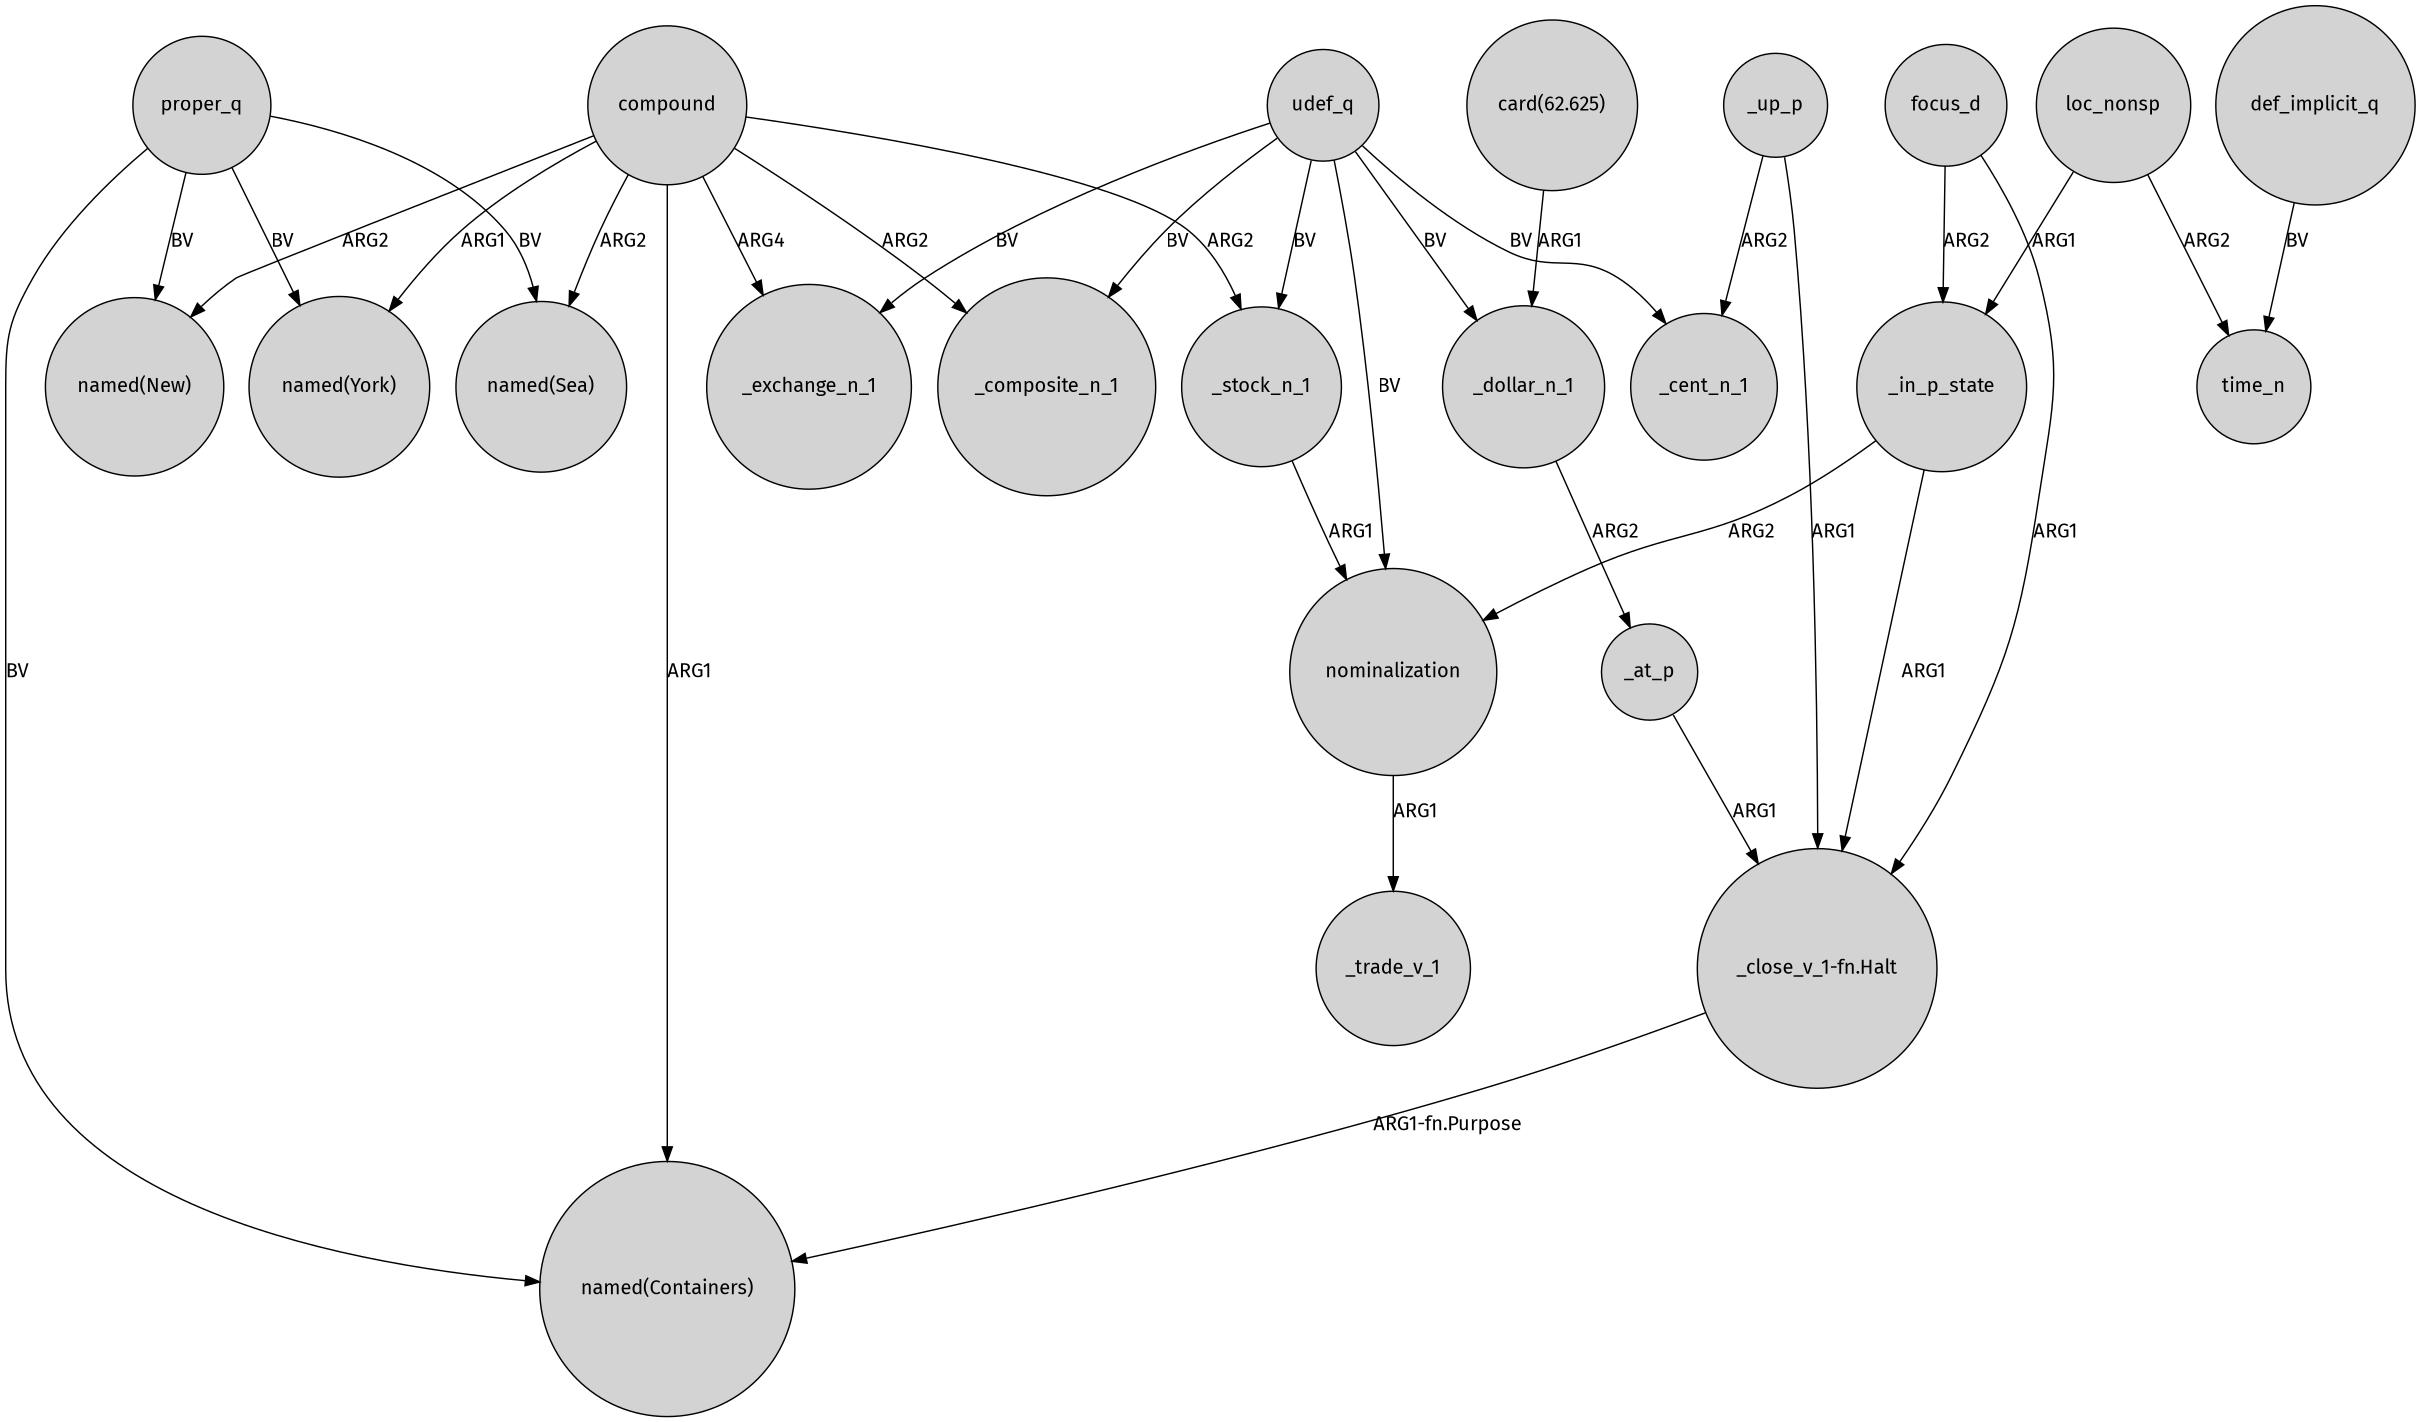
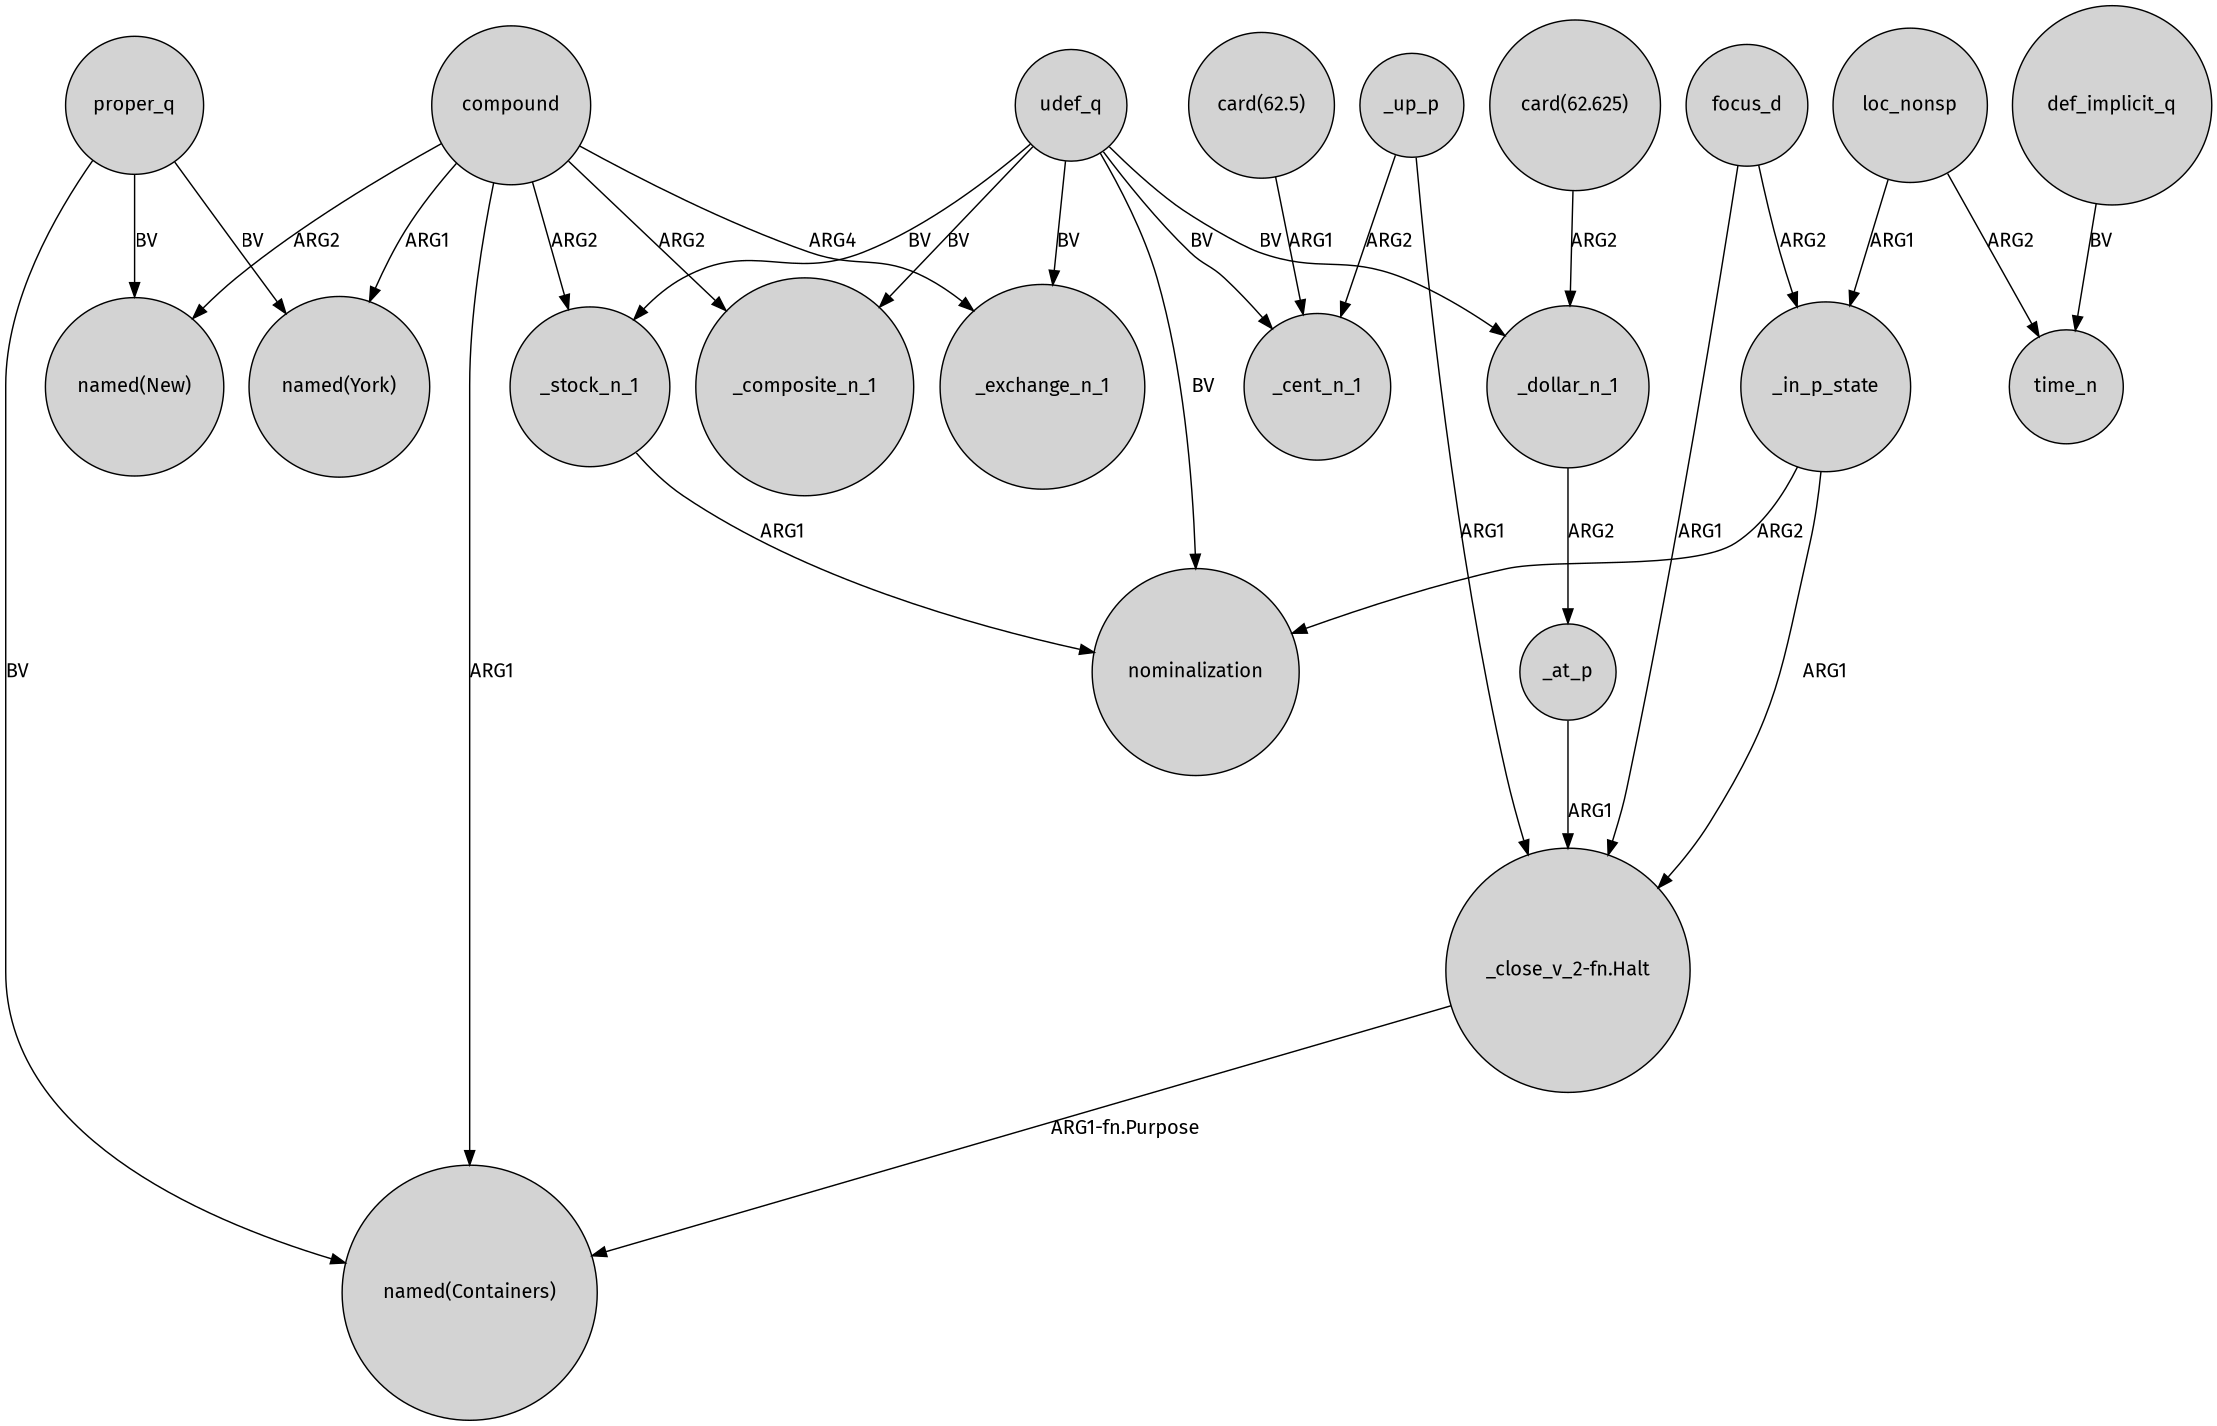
  digraph {
    fontname="Fira Sans"
    node [fontname="Fira Sans" shape=circle style=filled]
    edge [fontname="Fira Sans"]
    compound
-   "named(Sea)"
    _composite_n_1
    "named(Containers)"
    _stock_n_1
    _exchange_n_1
    "named(New)"
    "named(York)"
    nominalization
-   _trade_v_1
    udef_q
    _dollar_n_1
    _cent_n_1
    _at_p
-   "_close_v_1-fn.Halt"
+   "_close_v_1-fn.Halt" [label="_close_v_2-fn.Halt"]
    _up_p
    loc_nonsp
    time_n
    _in_p_state
    def_implicit_q
    "card(62.625)"
    proper_q
+   "card(62.5)"
    focus_d
-   compound -> "named(Sea)" [label=ARG2]
    compound -> _composite_n_1 [label=ARG2]
    compound -> "named(Containers)" [label=ARG1]
    compound -> _stock_n_1 [label=ARG2]
    compound -> _exchange_n_1 [label=ARG4]
    compound -> "named(New)" [label=ARG2]
    compound -> "named(York)" [label=ARG1]
    _stock_n_1 -> nominalization [label=ARG1]
-   nominalization -> _trade_v_1 [label=ARG1]
    udef_q -> _composite_n_1 [label=BV]
    udef_q -> _stock_n_1 [label=BV]
    udef_q -> _exchange_n_1 [label=BV]
    udef_q -> nominalization [label=BV]
    udef_q -> _dollar_n_1 [label=BV]
    udef_q -> _cent_n_1 [label=BV]
    _dollar_n_1 -> _at_p [label=ARG2]
    _at_p -> "_close_v_1-fn.Halt" [label=ARG1]
    "_close_v_1-fn.Halt" -> "named(Containers)" [label="ARG1-fn.Purpose"]
    _up_p -> _cent_n_1 [label=ARG2]
    _up_p -> "_close_v_1-fn.Halt" [label=ARG1]
    loc_nonsp -> time_n [label=ARG2]
    loc_nonsp -> _in_p_state [label=ARG1]
    _in_p_state -> nominalization [label=ARG2]
    _in_p_state -> "_close_v_1-fn.Halt" [label=ARG1]
    def_implicit_q -> time_n [label=BV]
-   "card(62.625)" -> _dollar_n_1 [label=ARG1]
-   proper_q -> "named(Sea)" [label=BV]
+   "card(62.625)" -> _dollar_n_1 [label=ARG2]
    proper_q -> "named(Containers)" [label=BV]
    proper_q -> "named(New)" [label=BV]
    proper_q -> "named(York)" [label=BV]
+   "card(62.5)" -> _cent_n_1 [label=ARG1]
    focus_d -> "_close_v_1-fn.Halt" [label=ARG1]
    focus_d -> _in_p_state [label=ARG2]
  }
